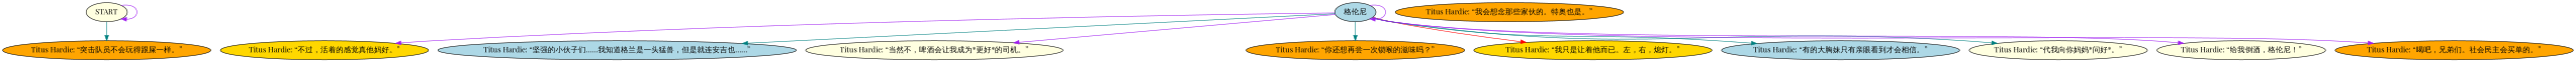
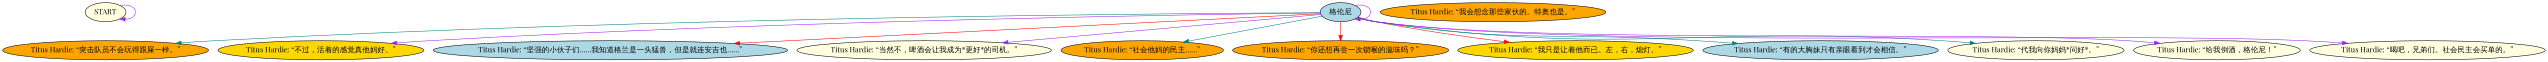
  digraph {
    fontname="Playfair Display"
    node [fillcolor=orange fontname="Playfair Display" style=filled]
    edge [color=purple fontname="Playfair Display"]
    n1 [fillcolor=lightyellow label=START]
    n2 [fillcolor=lightblue label="格伦尼"]
    n3 [fillcolor=gold label="Titus Hardie: “不过，活着的感觉真他妈好。”"]
    n4 [fillcolor=lightblue label="Titus Hardie: “坚强的小伙子们……我知道格兰是一头猛兽，但是就连安吉也……”"]
    n5 [fillcolor=lightyellow label="Titus Hardie: “当然不，啤酒会让我成为*更好*的司机。”"]
+   n6 [label="Titus Hardie: “社会他妈的民主……”"]
    n7 [label="Titus Hardie: “你还想再尝一次锁喉的滋味吗？”"]
    n8 [label="Titus Hardie: “突击队员不会玩得跟屎一样。”"]
    n9 [fillcolor=gold label="Titus Hardie: “我只是让着他而已。左，右，熄灯。”"]
    n10 [fillcolor=lightblue label="Titus Hardie: “有的大胸妹只有亲眼看到才会相信。”"]
    n11 [fillcolor=lightyellow label="Titus Hardie: “代我向你妈妈*问好*。”"]
    n12 [fillcolor=lightyellow label="Titus Hardie: “给我倒酒，格伦尼！”"]
-   n13 [label="Titus Hardie: “喝吧，兄弟们。社会民主会买单的。”"]
+   n13 [fillcolor=lightyellow label="Titus Hardie: “喝吧，兄弟们。社会民主会买单的。”"]
    n14 [label="Titus Hardie: “我会想念那些家伙的。特奥也是。”"]
    n1 -> n1
    n2 -> n2
    n2 -> n3
-   n2 -> n4 [color=teal]
+   n2 -> n4 [color=red]
    n2 -> n5
-   n2 -> n7 [color=teal]
-   n1 -> n8 [color=teal]
+   n2 -> n6 [color=teal]
+   n2 -> n7 [color=red]
+   n2 -> n8 [color=teal]
    n2 -> n9 [color=red]
    n2 -> n10 [color=teal]
    n2 -> n11 [color=teal]
    n2 -> n12
    n2 -> n13
  }
